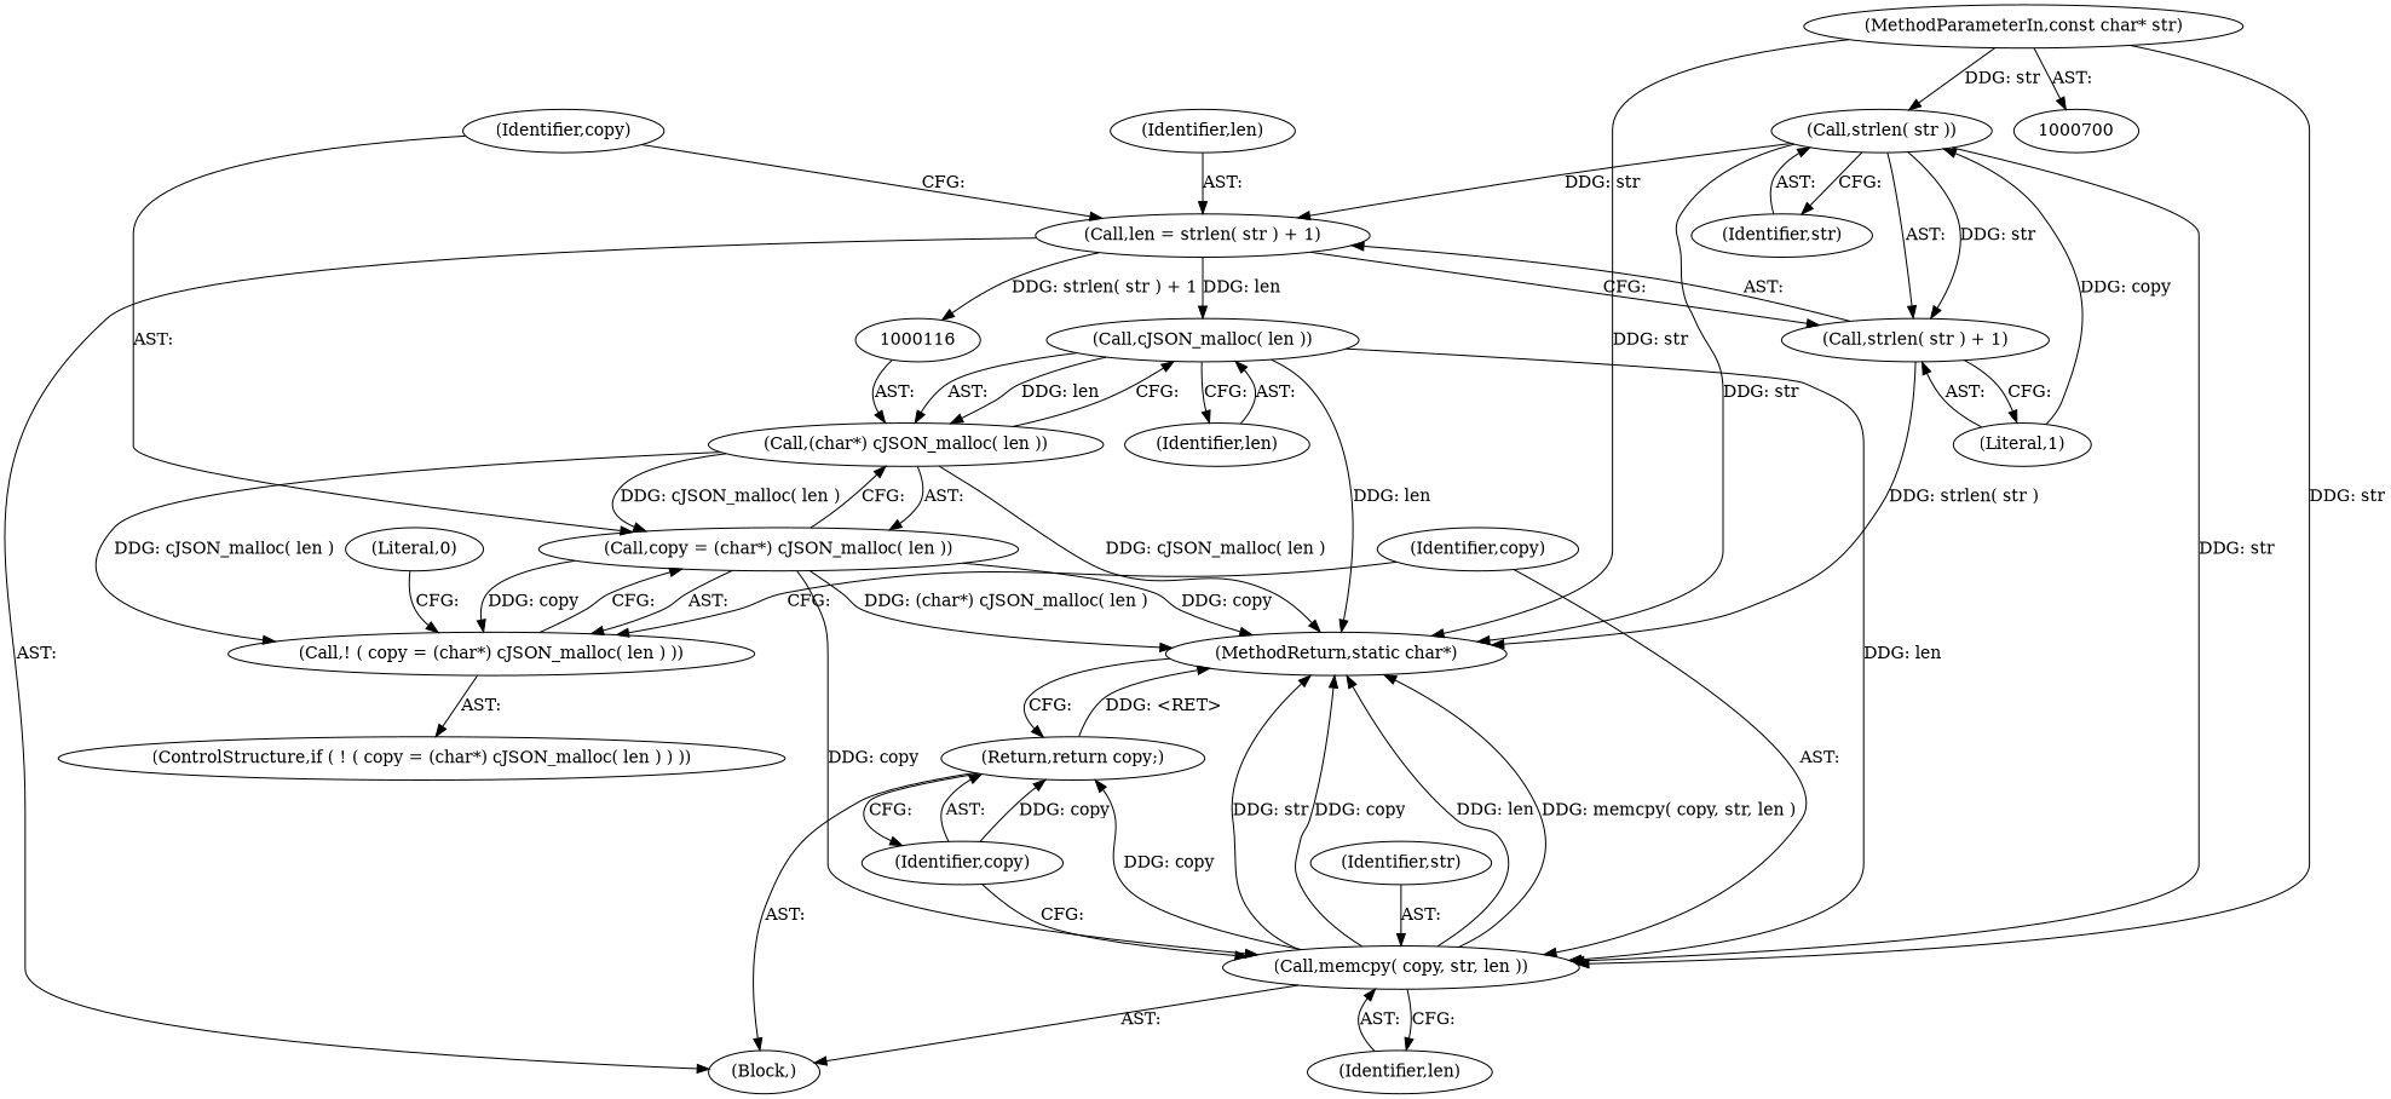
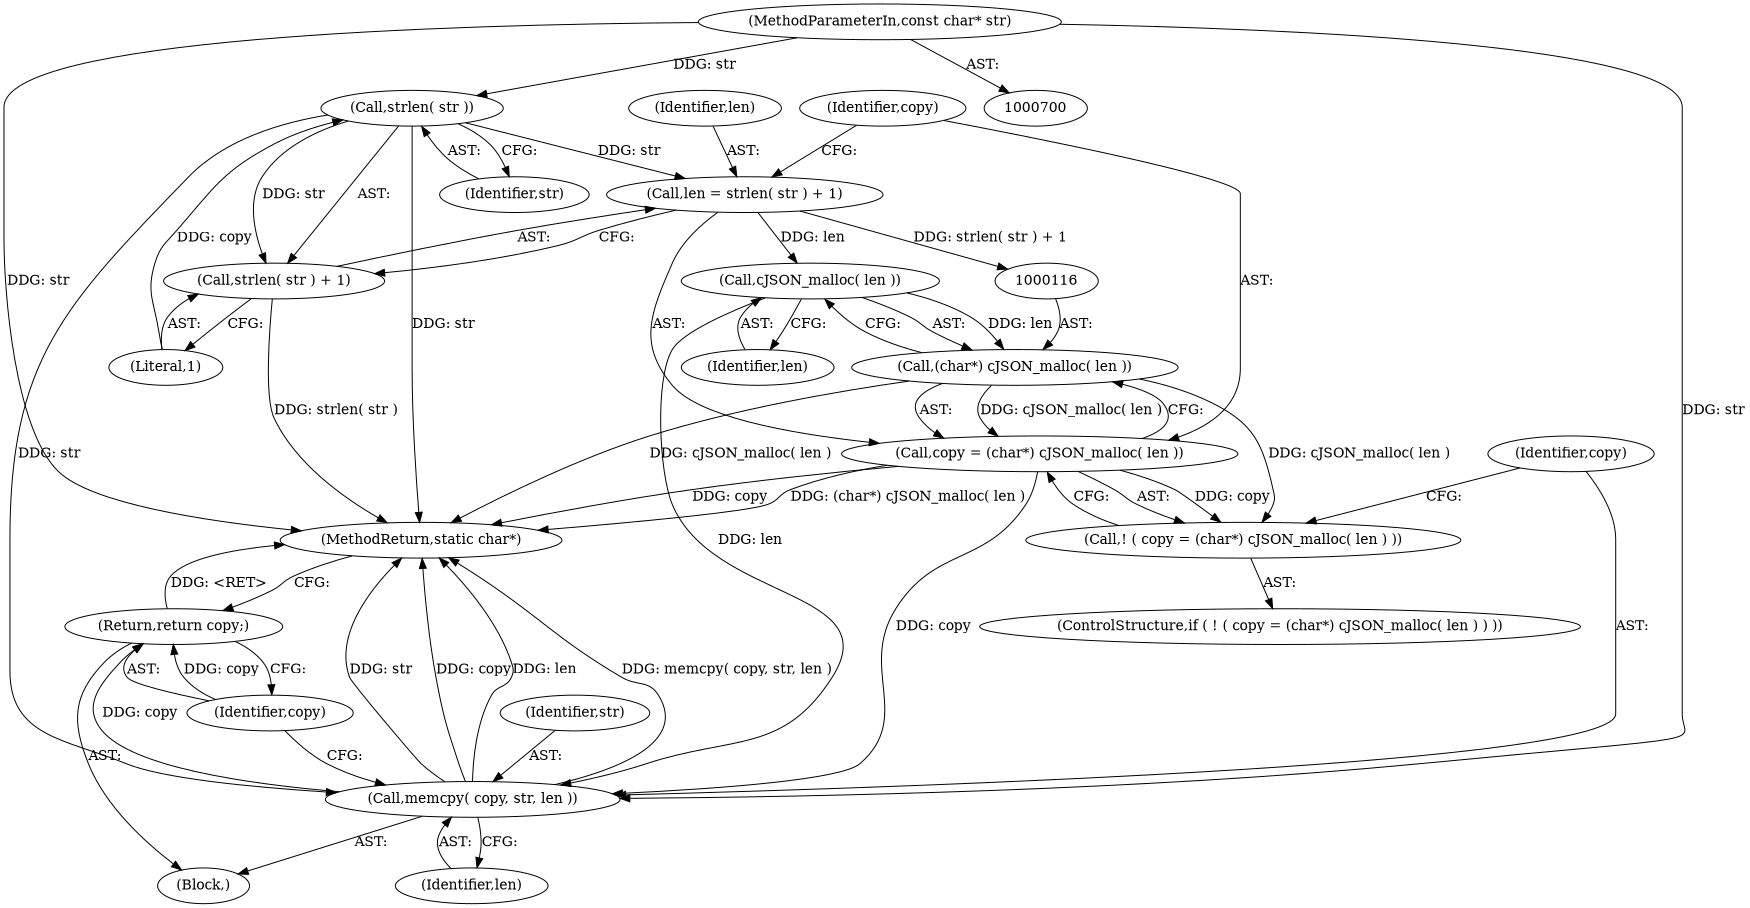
  digraph {
    n1 [label="(Call,strlen( str ))"]
    n2 [label="(Call,len = strlen( str ) + 1)"]
    n3 [label="(Call,memcpy( copy, str, len ))"]
    n4 [label="(Call,strlen( str ) + 1)"]
    n5 [label="(MethodReturn,static char*)"]
    n6 [label="(Identifier,str)"]
    n7 [label="(Call,cJSON_malloc( len ))"]
    n8 [label="(Block,)"]
    1000116
    n10 [label="(Return,return copy;)"]
    n11 [label="(Identifier,len)"]
    n12 [label="(Literal,1)"]
    n13 [label="(MethodParameterIn,const char* str)"]
    n14 [label=1000700]
    n15 [label="(Call,(char*) cJSON_malloc( len ))"]
    n16 [label="(Identifier,len)"]
    n17 [label="(Call,! ( copy = (char*) cJSON_malloc( len ) ))"]
    n18 [label="(Call,copy = (char*) cJSON_malloc( len ))"]
    n19 [label="(ControlStructure,if ( ! ( copy = (char*) cJSON_malloc( len ) ) ))"]
    n20 [label="(Identifier,copy)"]
    n21 [label="(Identifier,str)"]
    n22 [label="(Identifier,copy)"]
    n23 [label="(Identifier,copy)"]
    n24 [label="(Identifier,len)"]
-   n25 [label="(Literal,0)"]
    n1 -> n2 [label="DDG: str"]
    n1 -> n3 [label="DDG: str"]
    n1 -> n4 [label="AST: "]
    n1 -> n4 [label="DDG: str"]
    n1 -> n5 [label="DDG: str"]
    n1 -> n6 [label="CFG: "]
    n2 -> n4 [label="CFG: "]
    n2 -> n7 [label="DDG: len"]
-   n2 -> n8 [label="AST: "]
+   n2 -> n18 [label="AST: "]
    n2 -> 1000116 [label="DDG: strlen( str ) + 1"]
    n3 -> n5 [label="DDG: str"]
    n3 -> n5 [label="DDG: copy"]
    n3 -> n5 [label="DDG: len"]
    n3 -> n5 [label="DDG: memcpy( copy, str, len )"]
    n3 -> n8 [label="AST: "]
    n3 -> n10 [label="DDG: copy"]
    n3 -> n11 [label="CFG: "]
    n4 -> n2 [label="AST: "]
    n4 -> n5 [label="DDG: strlen( str )"]
    n4 -> n12 [label="CFG: "]
    n5 -> n10 [label="CFG: "]
    n6 -> n1 [label="AST: "]
    n7 -> n3 [label="DDG: len"]
-   n7 -> n5 [label="DDG: len"]
    n7 -> n15 [label="AST: "]
    n7 -> n15 [label="DDG: len"]
    n7 -> n16 [label="CFG: "]
    1000116 -> n15 [label="AST: "]
    n10 -> n5 [label="DDG: <RET>"]
    n10 -> n8 [label="AST: "]
    n10 -> n20 [label="CFG: "]
    n11 -> n3 [label="AST: "]
    n12 -> n1 [label="DDG: copy"]
    n12 -> n4 [label="AST: "]
    n13 -> n1 [label="DDG: str"]
    n13 -> n3 [label="DDG: str"]
    n13 -> n5 [label="DDG: str"]
    n13 -> n14 [label="AST: "]
    n15 -> n5 [label="DDG: cJSON_malloc( len )"]
    n15 -> n7 [label="CFG: "]
    n15 -> n17 [label="DDG: cJSON_malloc( len )"]
    n15 -> n18 [label="AST: "]
    n15 -> n18 [label="DDG: cJSON_malloc( len )"]
    n16 -> n7 [label="AST: "]
    n17 -> n18 [label="CFG: "]
    n17 -> n19 [label="AST: "]
    n18 -> n3 [label="DDG: copy"]
    n18 -> n5 [label="DDG: copy"]
    n18 -> n5 [label="DDG: (char*) cJSON_malloc( len )"]
    n18 -> n15 [label="CFG: "]
    n18 -> n17 [label="AST: "]
    n18 -> n17 [label="DDG: copy"]
    n20 -> n3 [label="CFG: "]
    n20 -> n10 [label="AST: "]
    n20 -> n10 [label="DDG: copy"]
    n21 -> n3 [label="AST: "]
    n22 -> n3 [label="AST: "]
    n22 -> n17 [label="CFG: "]
    n23 -> n2 [label="CFG: "]
    n23 -> n18 [label="AST: "]
    n24 -> n2 [label="AST: "]
-   n25 -> n17 [label="CFG: "]
  }
